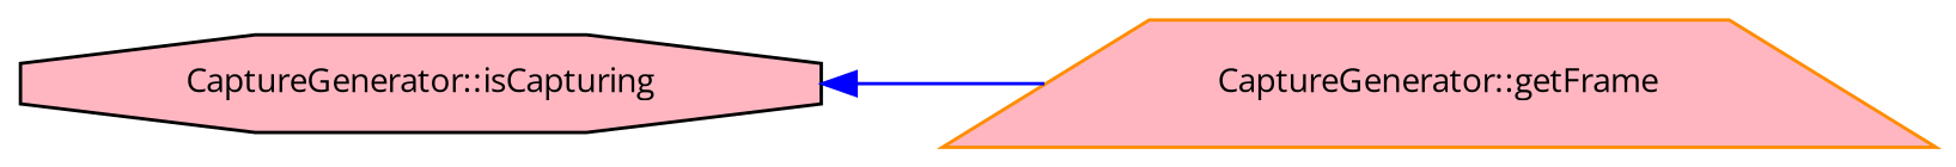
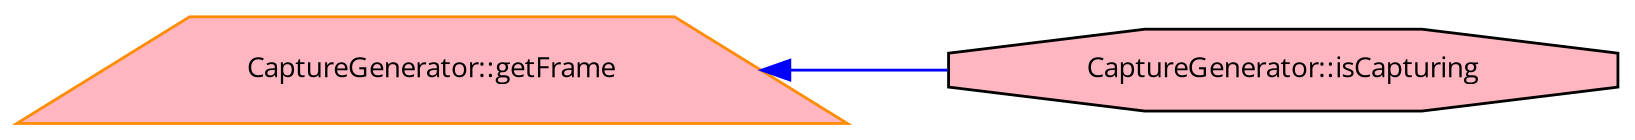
  digraph {
    rankdir=LR
    fontname="Open Sans"
    node [fillcolor=lightpink fontname="Open Sans" fontsize=10 style=filled]
    n1 [color=darkorange fontcolor=black height=0.2 label="CaptureGenerator::getFrame" shape=trapezium width=0.4]
    n2 [color=black height=0.2 label="CaptureGenerator::isCapturing" shape=octagon width=0.4]
-   n2 -> n1 [color=blue dir=back fontname="Open Sans" fontsize=10 labelfontname=Helvetica labelfontsize=10 style=solid]
+   n1 -> n2 [color=blue dir=back fontname="Open Sans" fontsize=10 labelfontname=Helvetica labelfontsize=10 style=solid]
  }
